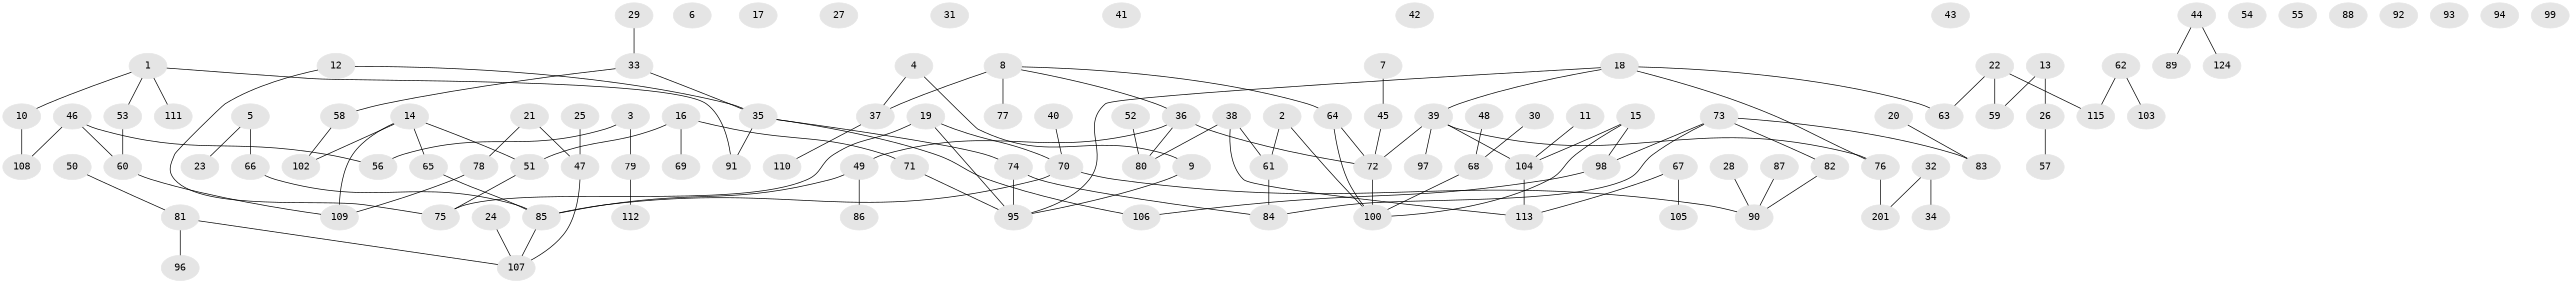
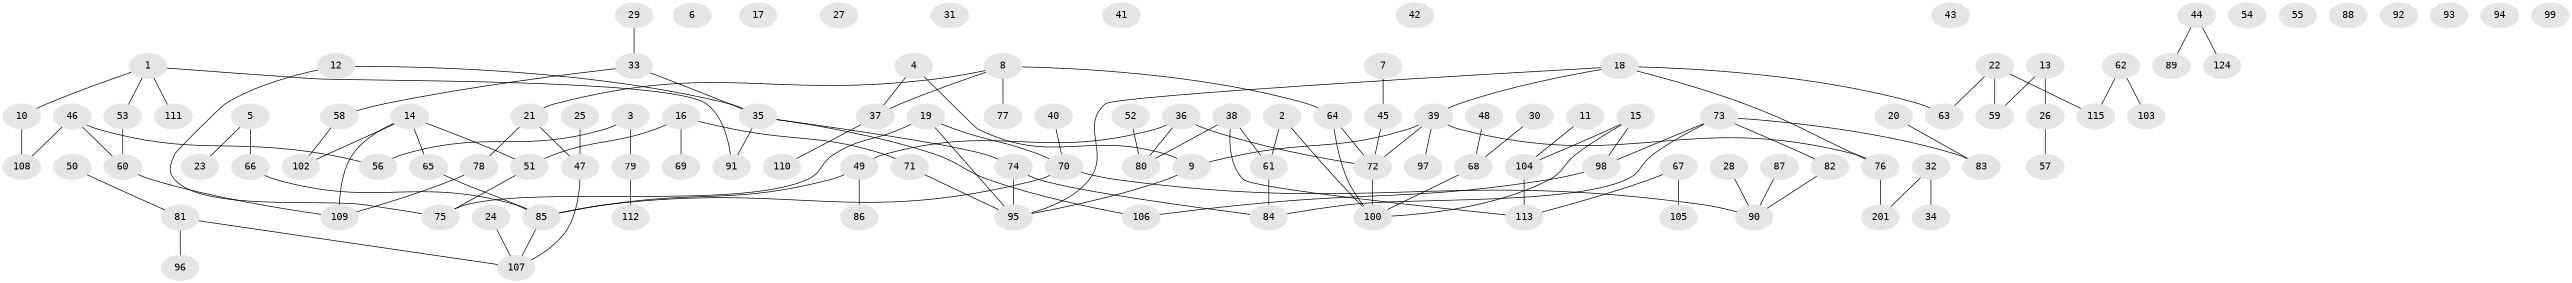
  graph {
    fontname="DejaVu Sans Mono"
    node [color=gray90 fontname="DejaVu Sans Mono" style=filled]
    edge [fontname="DejaVu Sans Mono"]
    1
    10
    53
    91
    111
    108
    60
    2
    61
    100
    84
    3
    56
    79
    112
    4
    9
    37
    95
    110
    5
    23
    66
    85
    6
    7
    45
    72
    8
    21
    64
    77
    47
    78
    11
    104
    113
    12
    35
    75
    74
    106
    13
    26
    59
    57
    14
    51
    65
    102
    109
    15
    98
    16
    69
    71
    17
    18
    39
    63
    76
    97
    n63 [label=201]
    19
    70
    90
    20
    83
    107
    22
    115
    24
    25
    27
    28
    29
    33
    58
    30
    68
    31
    32
    34
    36
    49
    80
    86
    38
    40
    41
    42
    43
    44
    89
    n95 [label=124]
    46
    48
    50
    81
    96
    52
    54
    55
    62
    103
    67
    105
    73
    82
    87
    88
    92
    93
    94
    99
    1 -- 10
    1 -- 53
    1 -- 91
    1 -- 111
    10 -- 108
    53 -- 60
    60 -- 109
    2 -- 61
    2 -- 100
    61 -- 84
    3 -- 56
    3 -- 79
    79 -- 112
    4 -- 9
    4 -- 37
    9 -- 95
    37 -- 110
    5 -- 23
    5 -- 66
    66 -- 85
    85 -- 107
    7 -- 45
    45 -- 72
    72 -- 100
    8 -- 37
-   8 -- 36
+   8 -- 21
    8 -- 64
    8 -- 77
    21 -- 47
    21 -- 78
    64 -- 100
    64 -- 72
    47 -- 107
    78 -- 109
    11 -- 104
    104 -- 113
    12 -- 35
    12 -- 75
    35 -- 91
    35 -- 74
    35 -- 106
    74 -- 84
    74 -- 95
    13 -- 26
    13 -- 59
    26 -- 57
    14 -- 51
    14 -- 65
    14 -- 102
    14 -- 109
    51 -- 75
    65 -- 85
    15 -- 100
    15 -- 104
    15 -- 98
    98 -- 106
    16 -- 51
    16 -- 69
    16 -- 71
    71 -- 95
    18 -- 95
    18 -- 39
    18 -- 63
    18 -- 76
    39 -- 72
-   39 -- 104
+   39 -- 9
    39 -- 76
    39 -- 97
    76 -- n63
    19 -- 95
    19 -- 75
    19 -- 70
    70 -- 85
    70 -- 90
    20 -- 83
    22 -- 59
    22 -- 63
    22 -- 115
    24 -- 107
    25 -- 47
    28 -- 90
    29 -- 33
    33 -- 35
    33 -- 58
    58 -- 102
    30 -- 68
    68 -- 100
    32 -- n63
    32 -- 34
    36 -- 72
    36 -- 49
    36 -- 80
    49 -- 85
    49 -- 86
    38 -- 61
    38 -- 113
    38 -- 80
    40 -- 70
    44 -- 89
    44 -- n95
    46 -- 108
    46 -- 60
    46 -- 56
    48 -- 68
    50 -- 81
    81 -- 107
    81 -- 96
    52 -- 80
    62 -- 115
    62 -- 103
    67 -- 113
    67 -- 105
    73 -- 84
    73 -- 98
    73 -- 83
    73 -- 82
    82 -- 90
    87 -- 90
  }
